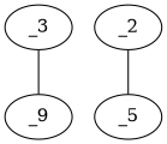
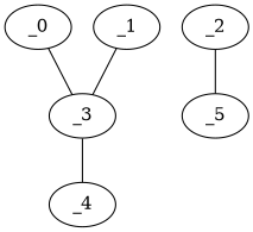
  graph {
+   _0 [x=3.01404 y=2.31811]
    _3 [x=1.17421 y=2.69925]
-   _4 [x=0.779576 y=1.18732 label=_9]
+   _4 [x=0.779576 y=1.18732]
+   _1 [x=2.35259 y=0.565003]
    _2 [x=0.416991 y=0.524192]
    _5 [x=2.31603 y=1.96531]
+   _0 -- _3
    _3 -- _4
+   _1 -- _3
    _2 -- _5
  }
